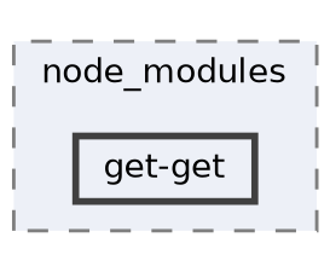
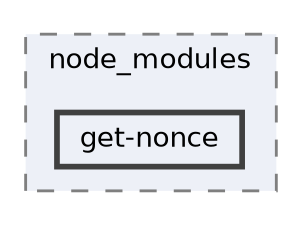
  digraph {
    compound=true
    rankdir=LR
-   n1 [color=grey25 fillcolor="#edf0f7" fontname=Helvetica fontsize=10 height=0.2 label="get-get" shape=box style="filled,bold" width=0.4]
+   n1 [color=grey25 fillcolor="#edf0f7" fontname=Helvetica fontsize=10 height=0.2 label="get-nonce" shape=box style="filled,bold" width=0.4]
    subgraph cluster_1 {
      bgcolor="#edf0f7"
      fontname=Helvetica
      fontsize=10
      label=node_modules
      pencolor=grey50
      style="filled,dashed"
      n1
    }
  }
